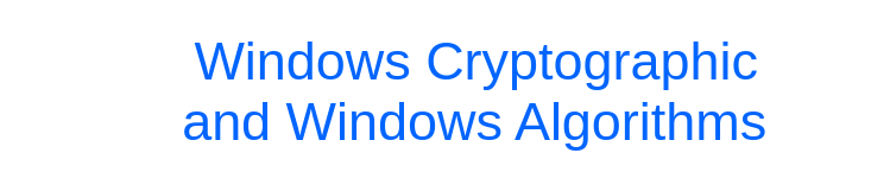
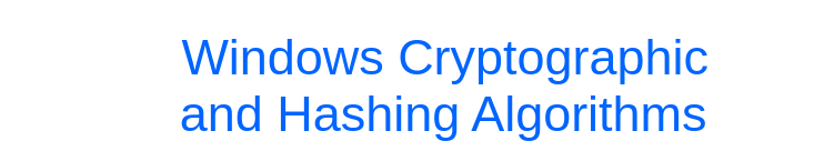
  <mxCell id="0" />
  <mxCell id="1" parent="0" />
  <mxCell id="2" value="" style="shape=image;verticalLabelPosition=bottom;labelBackgroundColor=default;verticalAlign=top;aspect=fixed;imageAspect=0;image=https://1.bp.blogspot.com/-IgiXS3YMT-4/UDZzIAwWhlI/AAAAAAAAL7I/klX_JQtLNws/s1600/Microsoft+symbol+2012.png;" parent="1" vertex="1"><mxGeometry x="20" y="20" width="200" height="200" as="geometry" /></mxCell>
- <mxCell id="3" value="&lt;font color=&quot;#0065ff&quot;&gt;and Windows Algorithms&lt;/font&gt;" style="text;html=1;align=center;verticalAlign=middle;resizable=0;points=[];autosize=1;strokeColor=none;fillColor=none;fontSize=75;fontColor=#000099;" parent="1" vertex="1"><mxGeometry x="260" y="120" width="810" height="100" as="geometry" /></mxCell>
+ <mxCell id="3" value="&lt;font color=&quot;#0065ff&quot;&gt;and Hashing Algorithms&lt;/font&gt;" style="text;html=1;align=center;verticalAlign=middle;resizable=0;points=[];autosize=1;strokeColor=none;fillColor=none;fontSize=75;fontColor=#000099;" parent="1" vertex="1"><mxGeometry x="260" y="120" width="810" height="100" as="geometry" /></mxCell>
  <mxCell id="4" value="&lt;font color=&quot;#0065ff&quot;&gt;Windows Cryptographic&lt;/font&gt;" style="text;whiteSpace=wrap;html=1;fontSize=75;fontColor=#000099;" parent="1" vertex="1"><mxGeometry x="270" y="33" width="930" height="80" as="geometry" /></mxCell>
